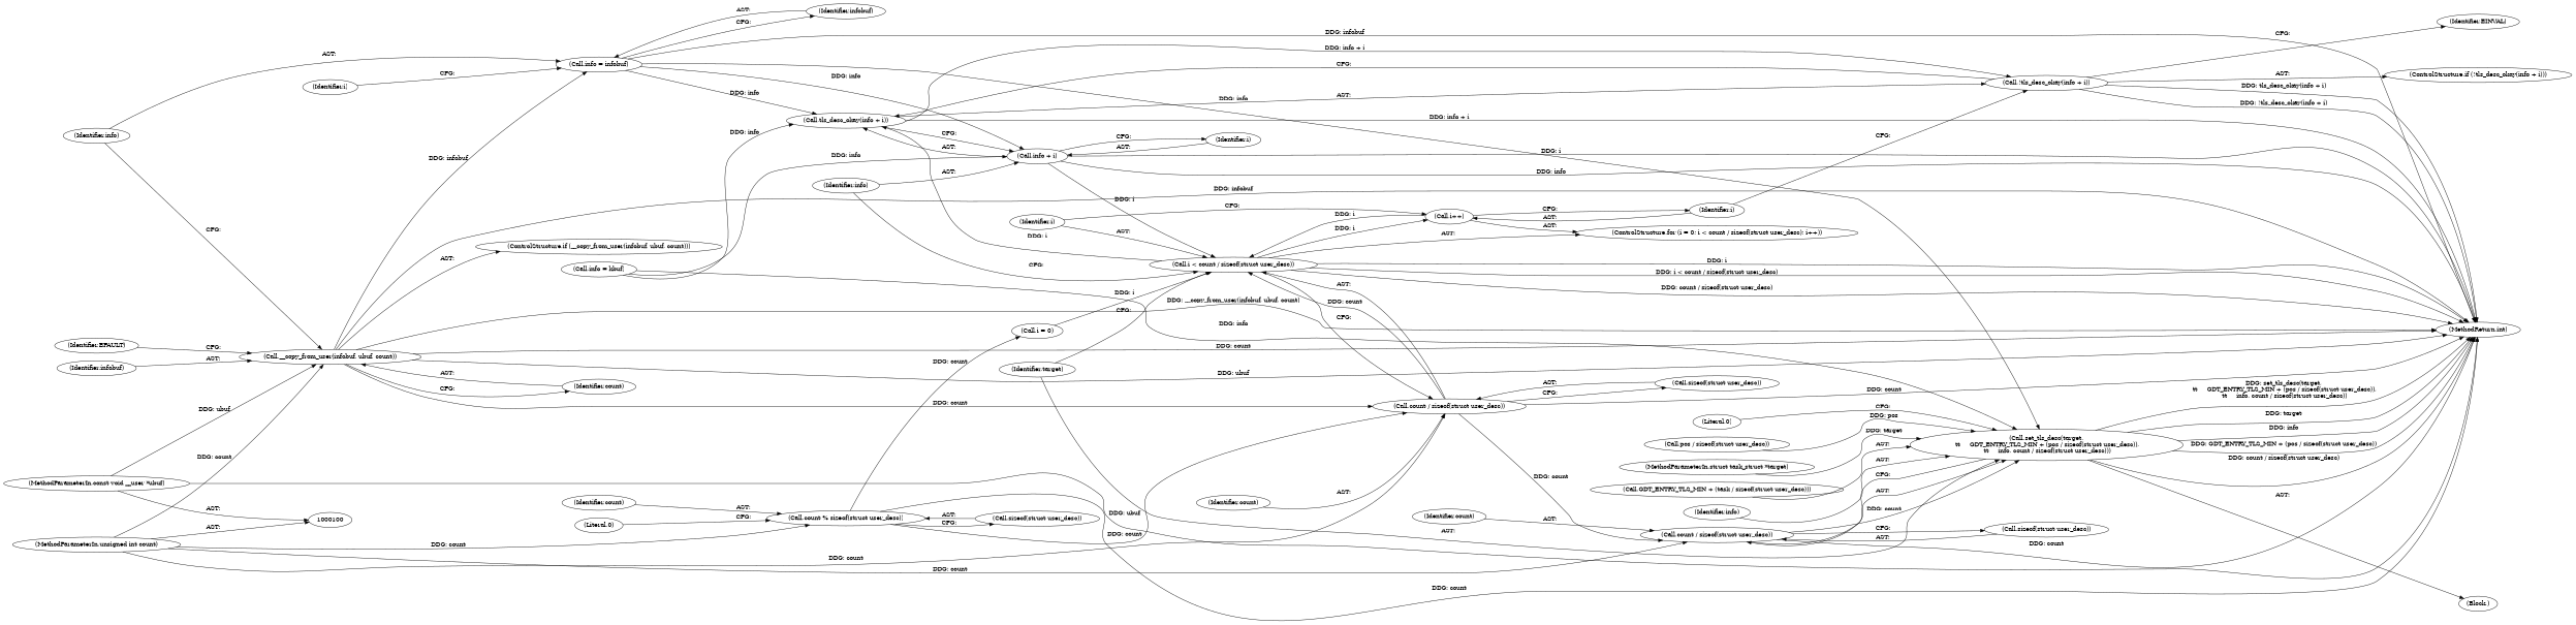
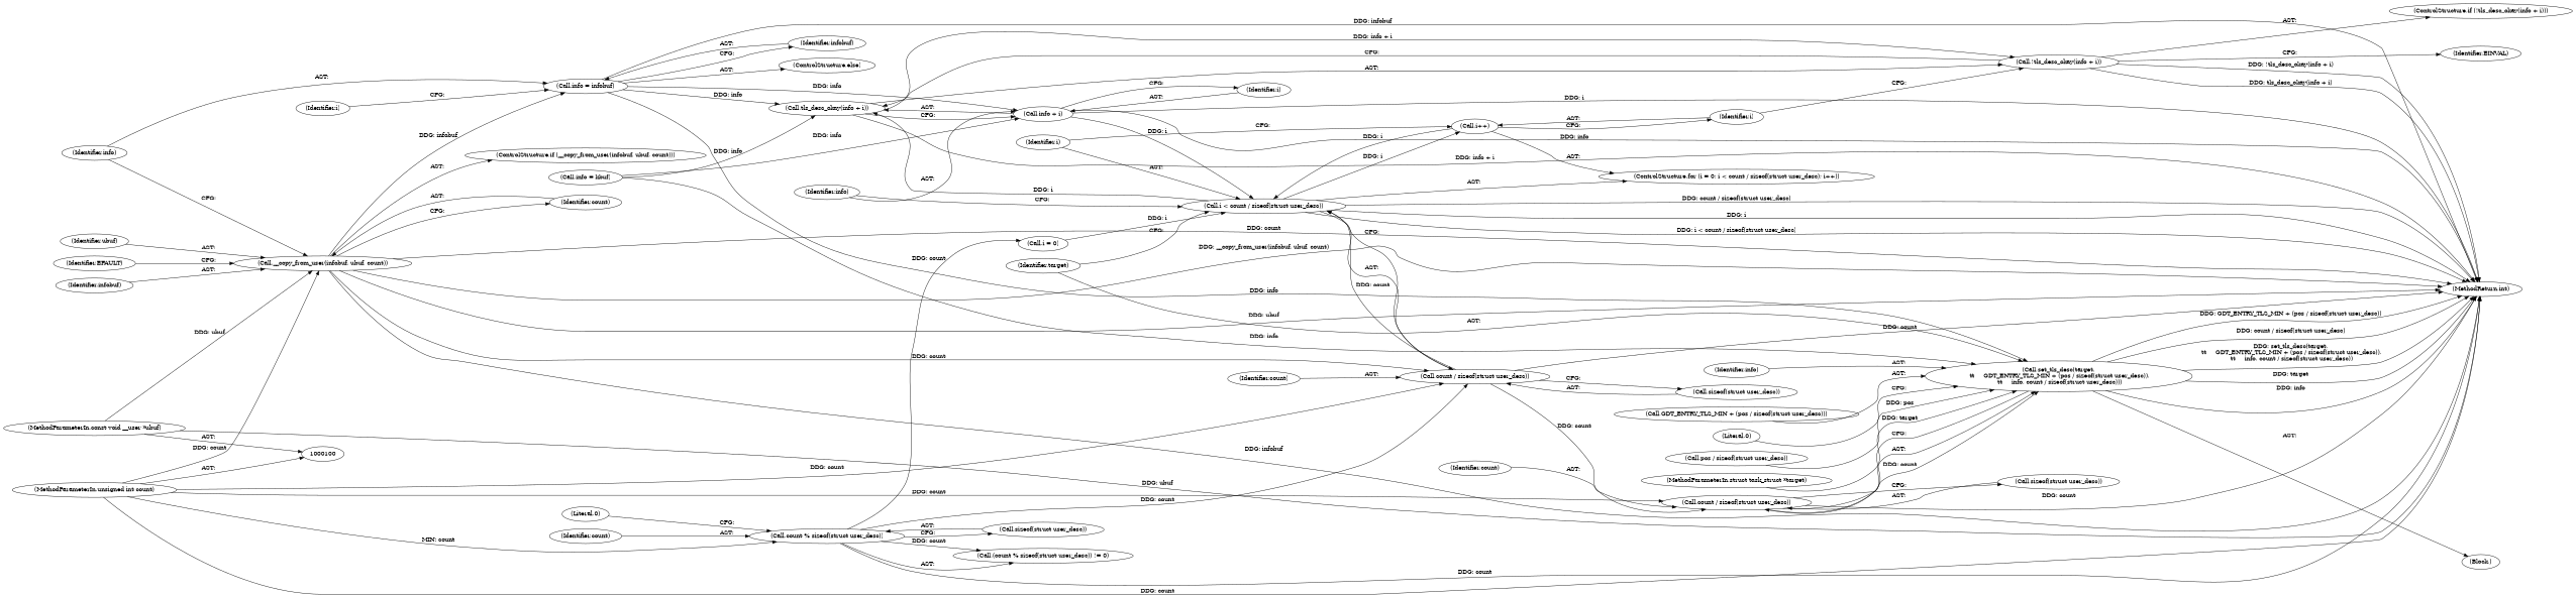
  digraph {
    rankdir=LR
    n1 [label="(Call,__copy_from_user(infobuf, ubuf, count))"]
    n2 [label="(Call,info = infobuf)"]
    n3 [label="(Call,count / sizeof(struct user_desc))"]
    n4 [label="(ControlStructure,if (__copy_from_user(infobuf, ubuf, count)))"]
    n5 [label="(Identifier,count)"]
    n6 [label="(MethodReturn,int)"]
    n7 [label="(Call,tls_desc_okay(info + i))"]
    n8 [label="(Call,info + i)"]
    n9 [label="(Call,set_tls_desc(target,\n \t\t     GDT_ENTRY_TLS_MIN + (pos / sizeof(struct user_desc)),\n \t\t     info, count / sizeof(struct user_desc)))"]
+   n10 [label="(ControlStructure,else)"]
    n11 [label="(Identifier,infobuf)"]
    n12 [label="(Call,count / sizeof(struct user_desc))"]
    n13 [label="(Call,i < count / sizeof(struct user_desc))"]
    n14 [label="(Call,sizeof(struct user_desc))"]
    n15 [label="(MethodParameterIn,const void __user *ubuf)"]
    1000100
    n17 [label="(Call,count % sizeof(struct user_desc))"]
    n18 [label="(Call,sizeof(struct user_desc))"]
+   n19 [label="(Call,(count % sizeof(struct user_desc)) != 0)"]
    n20 [label="(Call,i = 0)"]
    n21 [label="(MethodParameterIn,unsigned int count)"]
    n22 [label="(Call,sizeof(struct user_desc))"]
    n23 [label="(Call,!tls_desc_okay(info + i))"]
    n24 [label="(Identifier,i)"]
    n25 [label="(Block,)"]
    n26 [label="(ControlStructure,if (!tls_desc_okay(info + i)))"]
    n27 [label="(Identifier,EINVAL)"]
    n28 [label="(Call,i++)"]
    n29 [label="(ControlStructure,for (i = 0; i < count / sizeof(struct user_desc); i++))"]
    n30 [label="(Identifier,i)"]
    n31 [label="(Identifier,count)"]
    n32 [label="(Identifier,i)"]
    n33 [label="(Call,info = kbuf)"]
    n34 [label="(Identifier,info)"]
-   n35 [label="(Call,GDT_ENTRY_TLS_MIN + (task / sizeof(struct user_desc)))"]
+   n35 [label="(Call,GDT_ENTRY_TLS_MIN + (pos / sizeof(struct user_desc)))"]
+   n36 [label="(Identifier,ubuf)"]
    n37 [label="(Identifier,i)"]
    n38 [label="(Identifier,info)"]
    n39 [label="(Literal,0)"]
    n40 [label="(Identifier,EFAULT)"]
    n41 [label="(Identifier,count)"]
    n42 [label="(Call,pos / sizeof(struct user_desc))"]
    n43 [label="(Identifier,info)"]
    n44 [label="(Identifier,infobuf)"]
    n45 [label="(Identifier,count)"]
    n46 [label="(MethodParameterIn,struct task_struct *target)"]
    n47 [label="(Identifier,target)"]
    n48 [label="(Literal,0)"]
    n1 -> n2 [label="DDG: infobuf"]
    n1 -> n3 [label="DDG: count"]
    n1 -> n4 [label="AST: "]
    n1 -> n5 [label="CFG: "]
    n1 -> n6 [label="DDG: __copy_from_user(infobuf, ubuf, count)"]
    n1 -> n6 [label="DDG: ubuf"]
    n1 -> n6 [label="DDG: infobuf"]
    n1 -> n6 [label="DDG: count"]
    n2 -> n6 [label="DDG: infobuf"]
    n2 -> n7 [label="DDG: info"]
    n2 -> n8 [label="DDG: info"]
    n2 -> n9 [label="DDG: info"]
+   n2 -> n10 [label="AST: "]
    n2 -> n11 [label="CFG: "]
    n3 -> n6 [label="DDG: count"]
    n3 -> n12 [label="DDG: count"]
    n3 -> n13 [label="AST: "]
    n3 -> n13 [label="DDG: count"]
    n3 -> n14 [label="CFG: "]
    n5 -> n1 [label="AST: "]
    n7 -> n6 [label="DDG: info + i"]
    n7 -> n8 [label="CFG: "]
    n7 -> n23 [label="AST: "]
    n7 -> n23 [label="DDG: info + i"]
    n8 -> n6 [label="DDG: info"]
    n8 -> n6 [label="DDG: i"]
    n8 -> n7 [label="AST: "]
    n8 -> n13 [label="DDG: i"]
    n8 -> n24 [label="CFG: "]
    n9 -> n6 [label="DDG: info"]
    n9 -> n6 [label="DDG: GDT_ENTRY_TLS_MIN + (pos / sizeof(struct user_desc))"]
    n9 -> n6 [label="DDG: count / sizeof(struct user_desc)"]
    n9 -> n6 [label="DDG: set_tls_desc(target,\n \t\t     GDT_ENTRY_TLS_MIN + (pos / sizeof(struct user_desc)),\n \t\t     info, count / sizeof(struct user_desc))"]
    n9 -> n6 [label="DDG: target"]
    n9 -> n12 [label="CFG: "]
    n9 -> n25 [label="AST: "]
    n11 -> n2 [label="AST: "]
    n12 -> n6 [label="DDG: count"]
    n12 -> n9 [label="AST: "]
    n12 -> n9 [label="DDG: count"]
    n12 -> n22 [label="CFG: "]
    n13 -> n3 [label="CFG: "]
    n13 -> n6 [label="DDG: i < count / sizeof(struct user_desc)"]
    n13 -> n6 [label="DDG: count / sizeof(struct user_desc)"]
    n13 -> n6 [label="DDG: i"]
    n13 -> n7 [label="DDG: i"]
    n13 -> n28 [label="DDG: i"]
    n13 -> n29 [label="AST: "]
    n14 -> n3 [label="AST: "]
    n15 -> n1 [label="DDG: ubuf"]
    n15 -> n6 [label="DDG: ubuf"]
    n15 -> 1000100 [label="AST: "]
    n17 -> n3 [label="DDG: count"]
    n17 -> n6 [label="DDG: count"]
    n17 -> n18 [label="CFG: "]
+   n17 -> n19 [label="AST: "]
+   n17 -> n19 [label="DDG: count"]
    n17 -> n20 [label="DDG: count"]
    n18 -> n17 [label="AST: "]
    n20 -> n13 [label="DDG: i"]
    n21 -> n1 [label="DDG: count"]
    n21 -> n3 [label="DDG: count"]
+   n21 -> n6 [label="DDG: count"]
    n21 -> n12 [label="DDG: count"]
    n21 -> 1000100 [label="AST: "]
-   n21 -> n17 [label="DDG: count"]
+   n21 -> n17 [label="MIN: count"]
    n22 -> n12 [label="AST: "]
    n23 -> n6 [label="DDG: !tls_desc_okay(info + i)"]
    n23 -> n6 [label="DDG: tls_desc_okay(info + i)"]
    n23 -> n7 [label="CFG: "]
    n23 -> n26 [label="AST: "]
    n23 -> n27 [label="CFG: "]
    n24 -> n8 [label="AST: "]
    n28 -> n13 [label="DDG: i"]
    n28 -> n29 [label="AST: "]
    n28 -> n30 [label="CFG: "]
    n30 -> n23 [label="CFG: "]
    n30 -> n28 [label="AST: "]
    n31 -> n3 [label="AST: "]
    n32 -> n2 [label="CFG: "]
    n33 -> n7 [label="DDG: info"]
    n33 -> n8 [label="DDG: info"]
    n33 -> n9 [label="DDG: info"]
    n34 -> n9 [label="AST: "]
    n35 -> n9 [label="AST: "]
+   n36 -> n1 [label="AST: "]
    n37 -> n13 [label="AST: "]
    n37 -> n28 [label="CFG: "]
    n38 -> n1 [label="CFG: "]
    n38 -> n2 [label="AST: "]
    n39 -> n9 [label="CFG: "]
    n40 -> n1 [label="CFG: "]
    n41 -> n12 [label="AST: "]
    n42 -> n9 [label="DDG: pos"]
    n43 -> n8 [label="AST: "]
    n43 -> n13 [label="CFG: "]
    n44 -> n1 [label="AST: "]
    n45 -> n17 [label="AST: "]
    n46 -> n9 [label="DDG: target"]
    n47 -> n9 [label="AST: "]
    n47 -> n13 [label="CFG: "]
    n48 -> n17 [label="CFG: "]
  }
